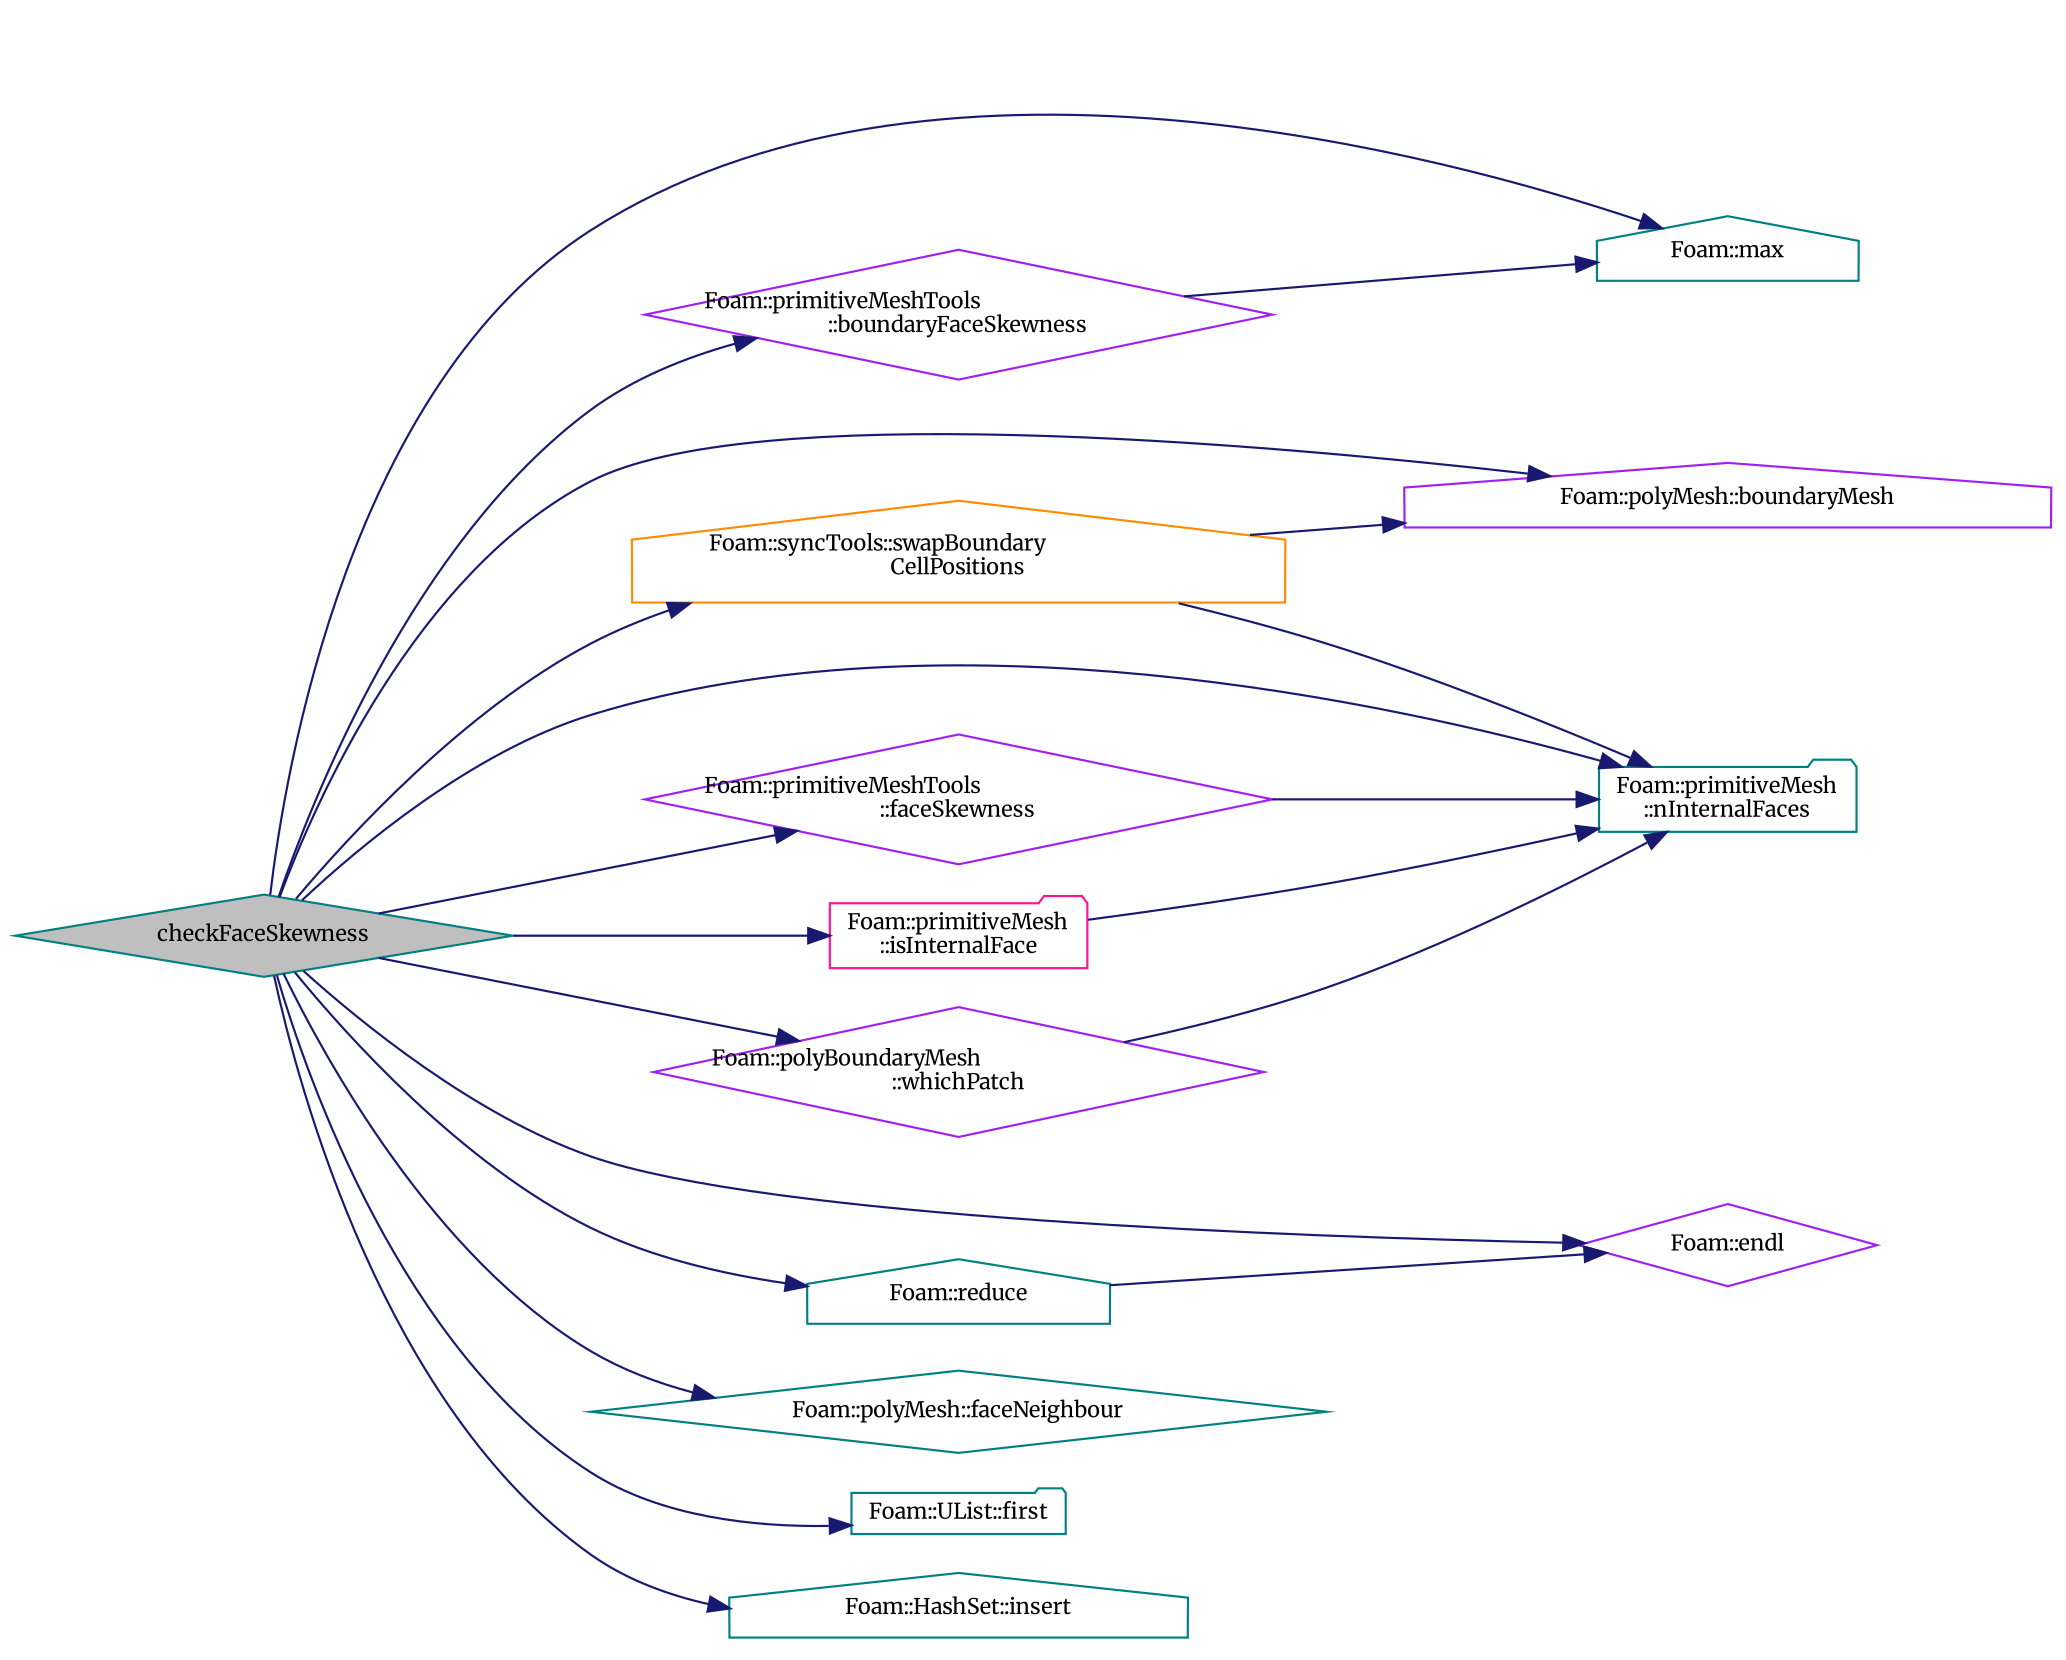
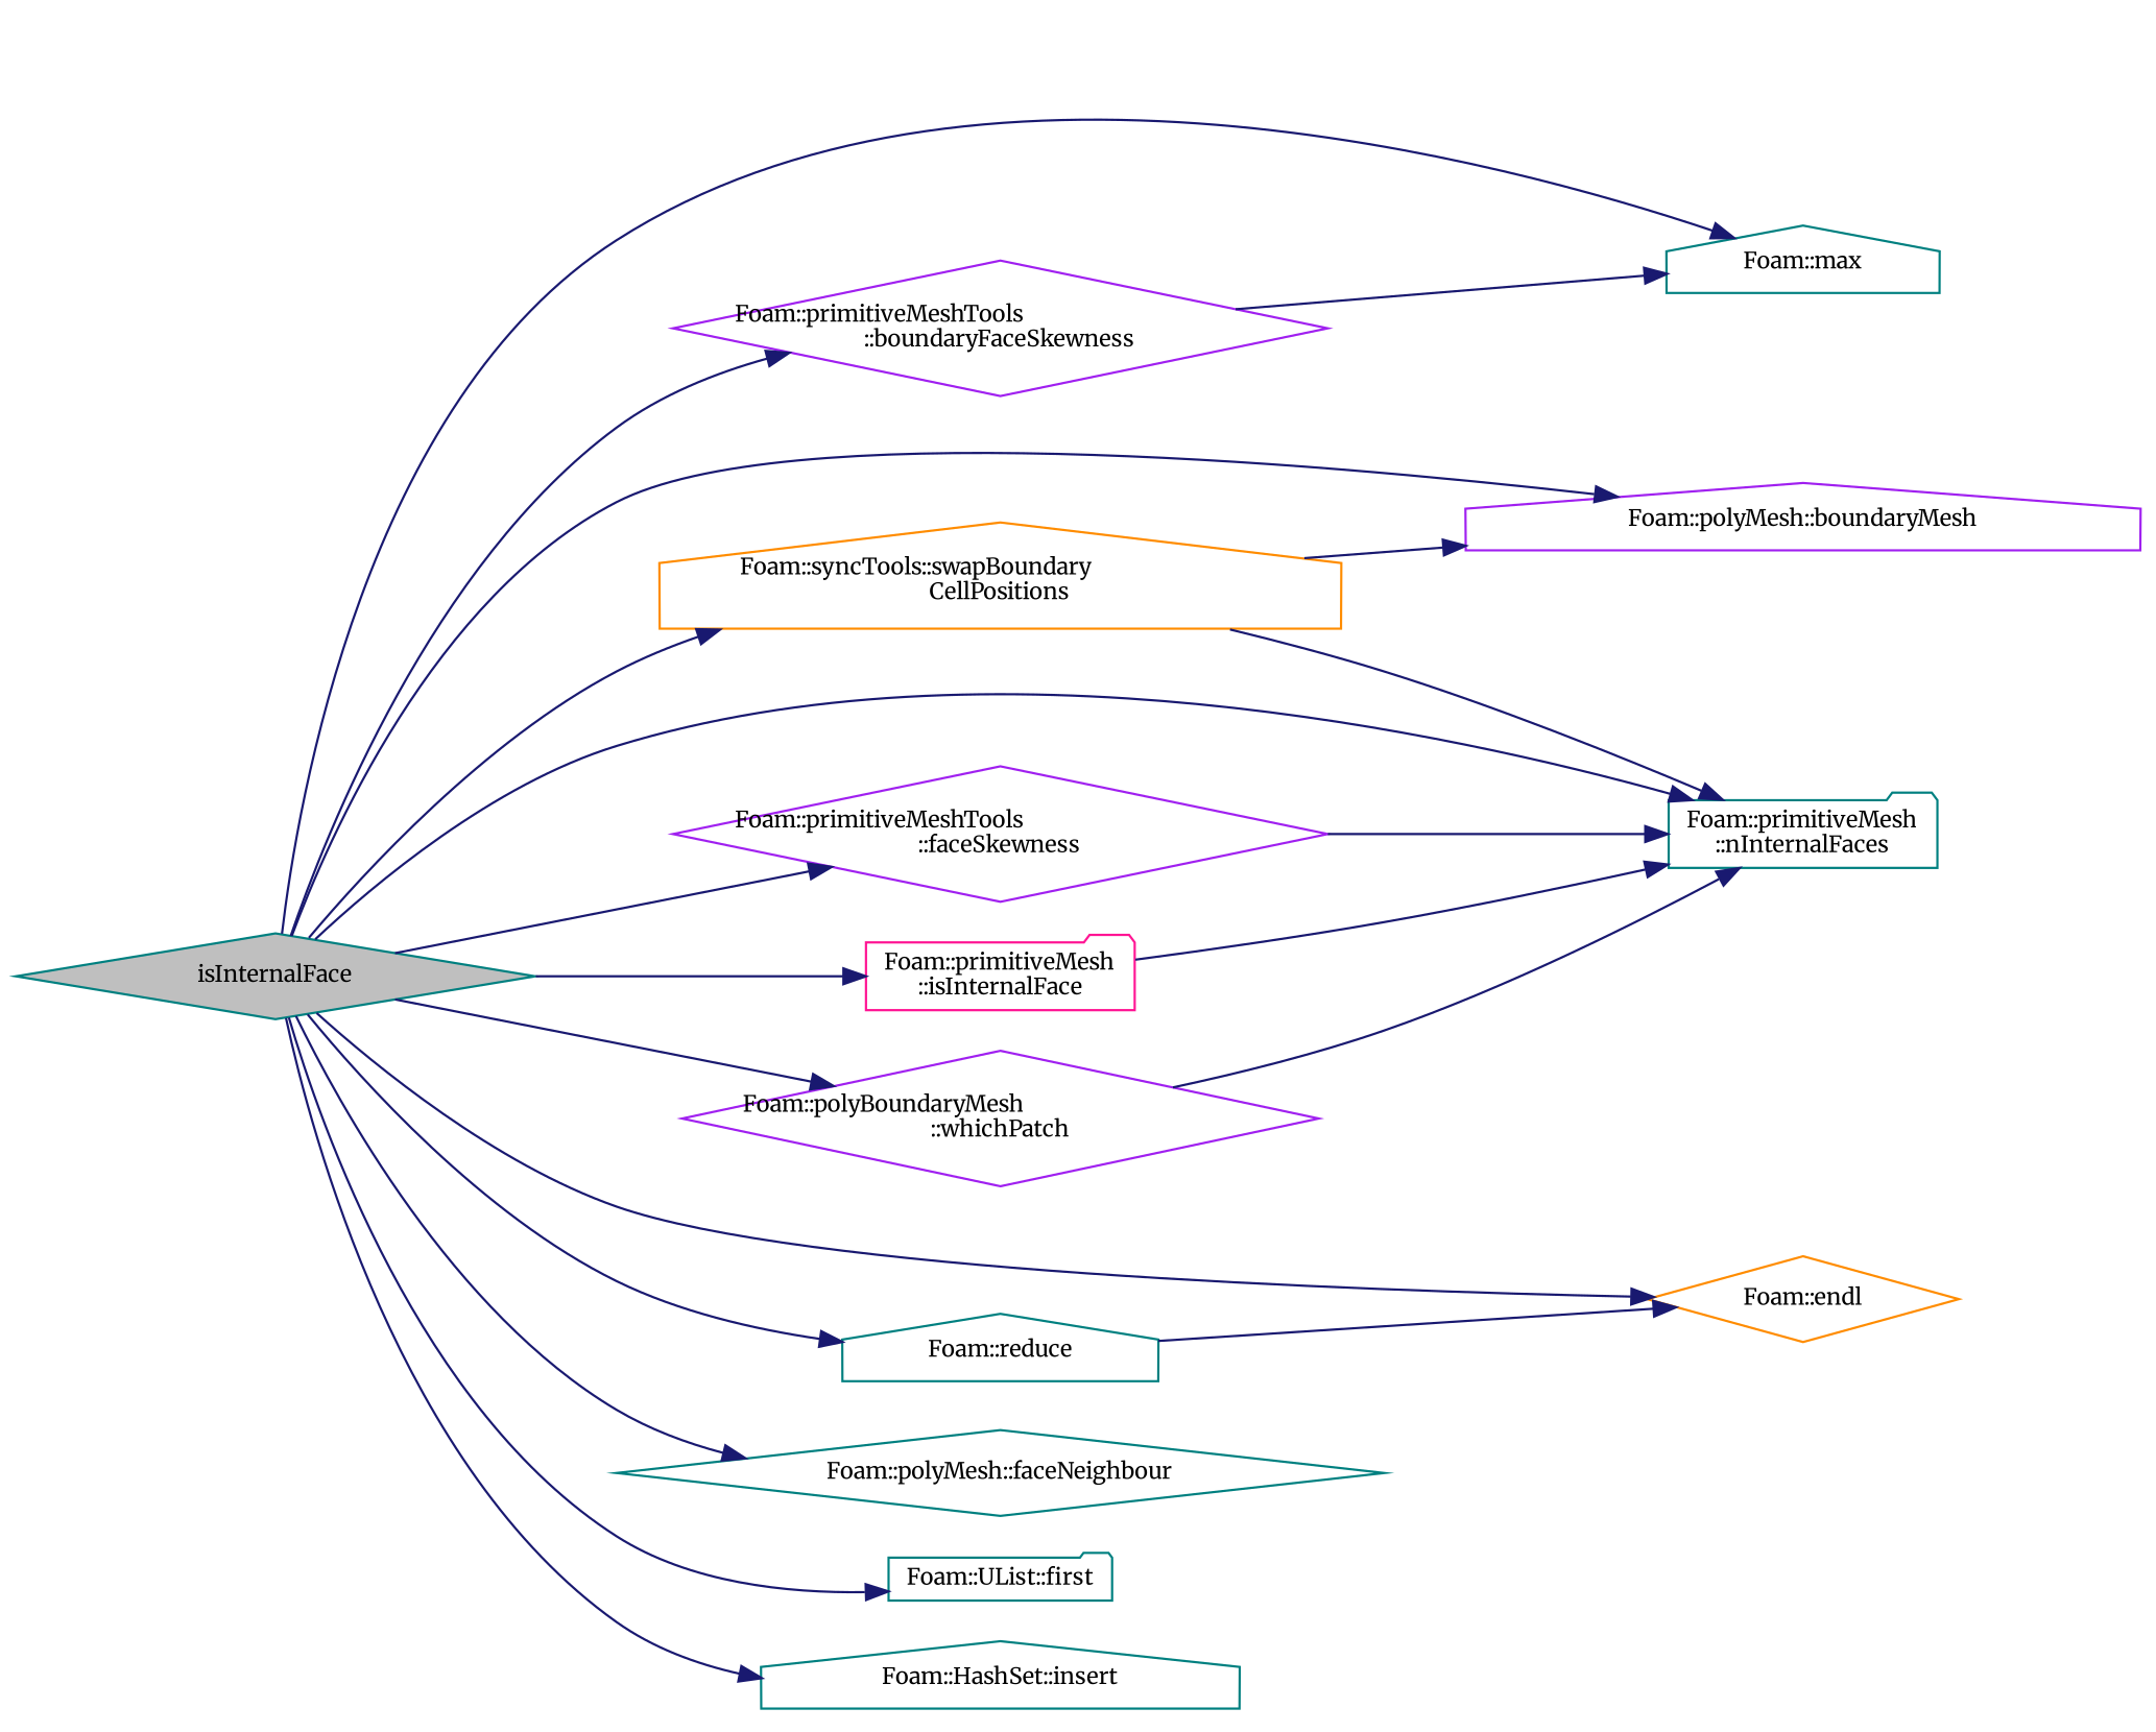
  digraph {
    fontname=Merriweather
    rankdir=LR
    node [color=teal fontname=Merriweather fontsize=10 shape=diamond]
    edge [color=midnightblue fontname=Merriweather fontsize=10 labelfontname=FreeSans labelfontsize=10 style=solid]
-   n1 [fillcolor=grey75 fontcolor=black height=0.2 label=checkFaceSkewness style=filled width=0.4]
+   n1 [fillcolor=grey75 fontcolor=black height=0.2 label=isInternalFace style=filled width=0.4]
    n2 [color=purple height=0.2 label="Foam::primitiveMeshTools\l::boundaryFaceSkewness" width=0.4]
    n3 [height=0.2 label="Foam::max" shape=house width=0.4]
    n4 [color=purple height=0.2 label="Foam::polyMesh::boundaryMesh" shape=house width=0.4]
-   n5 [color=purple height=0.2 label="Foam::endl" width=0.4]
+   n5 [color=darkorange height=0.2 label="Foam::endl" width=0.4]
    n6 [height=0.2 label="Foam::polyMesh::faceNeighbour" width=0.4]
    n7 [color=purple height=0.2 label="Foam::primitiveMeshTools\l::faceSkewness" width=0.4]
    n8 [height=0.2 label="Foam::primitiveMesh\l::nInternalFaces" shape=folder width=0.4]
    n9 [height=0.2 label="Foam::UList::first" shape=folder width=0.4]
    n10 [height=0.2 label="Foam::HashSet::insert" shape=house width=0.4]
    n11 [color=deeppink height=0.2 label="Foam::primitiveMesh\l::isInternalFace" shape=folder width=0.4]
    n12 [height=0.2 label="Foam::reduce" shape=house width=0.4]
    n13 [color=darkorange height=0.2 label="Foam::syncTools::swapBoundary\lCellPositions" shape=house width=0.4]
    n14 [color=purple height=0.2 label="Foam::polyBoundaryMesh\l::whichPatch" width=0.4]
    n1 -> n2
    n1 -> n3
    n1 -> n4
    n1 -> n5
    n1 -> n6
    n1 -> n7
    n1 -> n8
    n1 -> n9
    n1 -> n10
    n1 -> n11
    n1 -> n12
    n1 -> n13
    n1 -> n14
    n2 -> n3
    n7 -> n8
    n11 -> n8
    n12 -> n5
    n13 -> n4
    n13 -> n8
    n14 -> n8
  }
